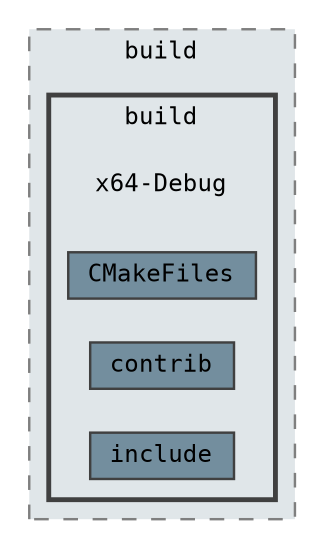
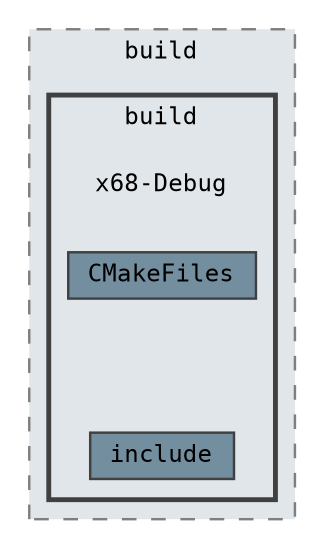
  digraph {
    compound=true
    rankdir=LR
    node [fontname=Terminal fontsize=10 shape=box color=grey25 fillcolor="#738e9e" style=filled]
-   n1 [height=0.2 label="x64-Debug" shape=plaintext width=0.4 color="" fillcolor="" style=""]
+   n1 [height=0.2 label="x68-Debug" shape=plaintext width=0.4 color="" fillcolor="" style=""]
    n2 [height=0.2 label=CMakeFiles width=0.4]
-   n3 [height=0.2 label=contrib width=0.4]
    n4 [height=0.2 label=include width=0.4]
    subgraph cluster_1 {
      bgcolor="#e0e6e9"
      fontname=Terminal
      fontsize=10
      label=build
      pencolor=grey50
      style="filled,dashed"
      subgraph cluster_2 {
        bgcolor="#e0e6e9"
        fontname=Terminal
        fontsize=10
        pencolor=grey25
        style="filled,bold"
        n1
        n2
-       n3
        n4
      }
    }
  }
